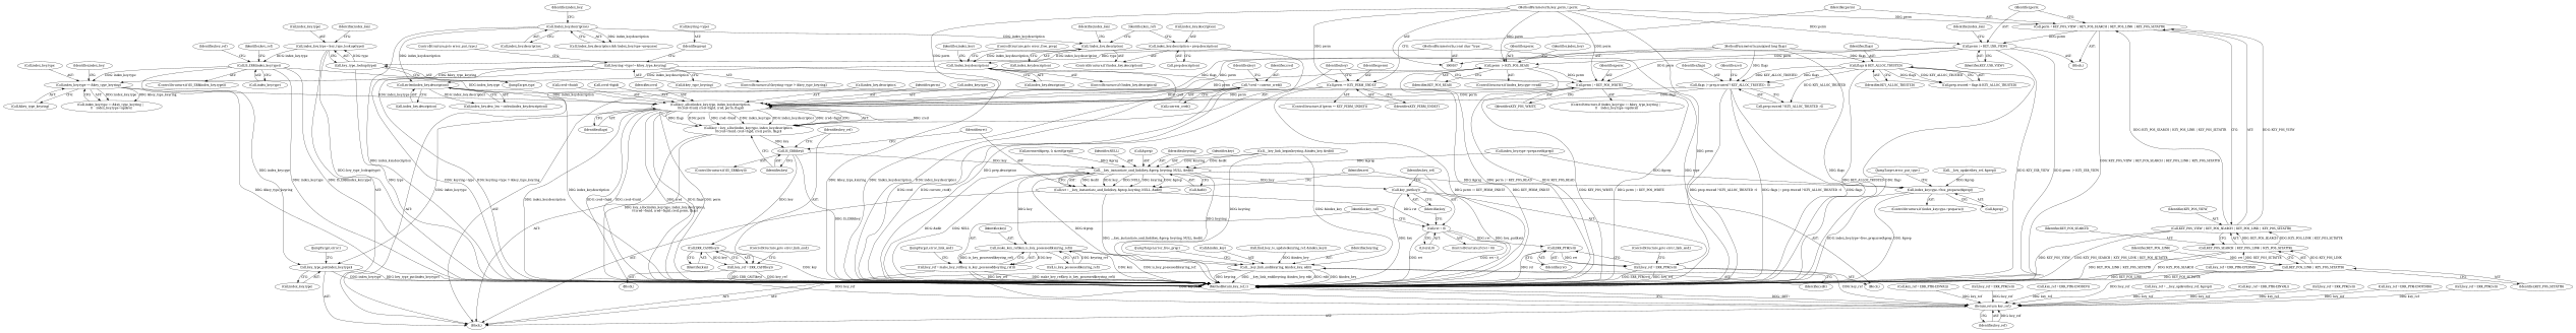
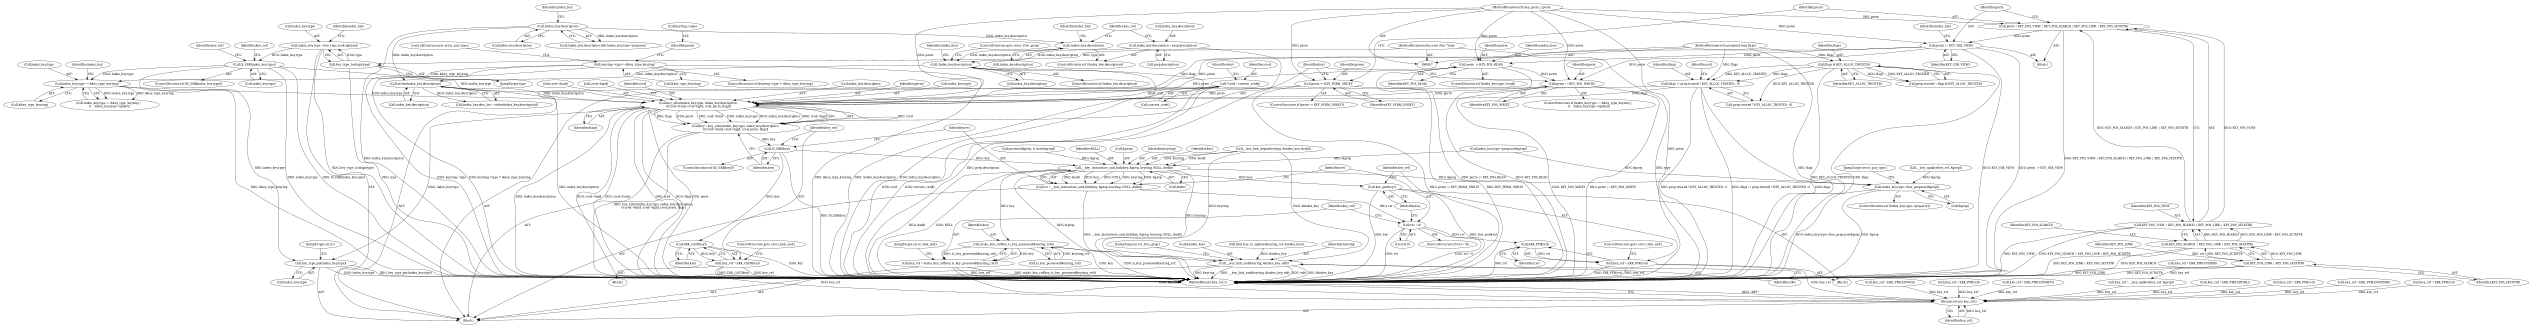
  digraph {
    fontname="Noto Serif"
    node [fontname="Noto Serif"]
    edge [fontname="Noto Serif"]
    n1 [label="(Call,key_alloc(index_key.type, index_key.description,\n\t\t\tcred->fsuid, cred->fsgid, cred, perm, flags))"]
    n2 [label="(Call,key = key_alloc(index_key.type, index_key.description,\n\t\t\tcred->fsuid, cred->fsgid, cred, perm, flags))"]
    n3 [label="(Call,key_type_put(index_key.type))"]
    n4 [label="(Identifier,flags)"]
    n5 [label="(MethodReturn,key_ref_t)"]
    n6 [label="(Block,)"]
    n7 [label="(Call,IS_ERR(key))"]
    n8 [label="(Call,index_key.type)"]
    n9 [label="(Return,return key_ref;)"]
    n10 [label="(Call,index_key.type == &key_type_keyring)"]
    n11 [label="(Call,&key_type_keyring)"]
    n12 [label="(Call,index_key.type == &key_type_keyring ||\n\t\t    index_key.type->update)"]
    n13 [label="(Call,IS_ERR(index_key.type))"]
    n14 [label="(ControlStructure,if (IS_ERR(index_key.type)))"]
    n15 [label="(Call,index_key.type)"]
    n16 [label="(Call,index_key.type = key_type_lookup(type))"]
    n17 [label="(Call,key_type_lookup(type))"]
    n18 [label="(JumpTarget,type)"]
    n19 [label="(MethodParameterIn,const char *type)"]
    1000107
    n21 [label="(Call,keyring->type != &key_type_keyring)"]
    n22 [label="(ControlStructure,if (keyring->type != &key_type_keyring))"]
    n23 [label="(Call,&key_type_keyring)"]
    n24 [label="(Call,strlen(index_key.description))"]
    n25 [label="(Call,index_key.desc_len = strlen(index_key.description))"]
    n26 [label="(Call,index_key.description)"]
    n27 [label="(Call,!index_key.description)"]
    n28 [label="(Call,index_key.description)"]
    n29 [label="(ControlStructure,if (!index_key.description))"]
    n30 [label="(Call,!index_key.description)"]
    n31 [label="(ControlStructure,if (!index_key.description))"]
    n32 [label="(Call,index_key.description)"]
    n33 [label="(Call,!index_key.description)"]
    n34 [label="(Call,!index_key.description && !index_key.type->preparse)"]
    n35 [label="(Call,index_key.description)"]
    n36 [label="(Call,index_key.description = prep.description)"]
    n37 [label="(Call,prep.description)"]
    n38 [label="(Call,*cred = current_cred())"]
    n39 [label="(Call,current_cred())"]
    n40 [label="(Call,perm |= KEY_POS_WRITE)"]
    n41 [label="(Identifier,KEY_POS_WRITE)"]
    n42 [label="(ControlStructure,if (index_key.type == &key_type_keyring ||\n\t\t    index_key.type->update))"]
    n43 [label="(Call,perm |= KEY_USR_VIEW)"]
    n44 [label="(Call,perm |= KEY_POS_READ)"]
    n45 [label="(Identifier,KEY_USR_VIEW)"]
    n46 [label="(Block,)"]
    n47 [label="(ControlStructure,if (index_key.type->read))"]
    n48 [label="(Identifier,KEY_POS_READ)"]
    n49 [label="(Call,perm = KEY_POS_VIEW | KEY_POS_SEARCH | KEY_POS_LINK | KEY_POS_SETATTR)"]
    n50 [label="(Call,KEY_POS_VIEW | KEY_POS_SEARCH | KEY_POS_LINK | KEY_POS_SETATTR)"]
    n51 [label="(Call,KEY_POS_SEARCH | KEY_POS_LINK | KEY_POS_SETATTR)"]
    n52 [label="(Call,KEY_POS_LINK | KEY_POS_SETATTR)"]
    n53 [label="(Identifier,KEY_POS_SETATTR)"]
    n54 [label="(MethodParameterIn,key_perm_t perm)"]
    n55 [label="(Call,perm == KEY_PERM_UNDEF)"]
    n56 [label="(ControlStructure,if (perm == KEY_PERM_UNDEF))"]
    n57 [label="(Identifier,KEY_PERM_UNDEF)"]
    n58 [label="(Call,flags |= prep.trusted ? KEY_ALLOC_TRUSTED : 0)"]
    n59 [label="(Call,prep.trusted ? KEY_ALLOC_TRUSTED : 0)"]
    n60 [label="(Call,flags & KEY_ALLOC_TRUSTED)"]
    n61 [label="(Identifier,KEY_ALLOC_TRUSTED)"]
    n62 [label="(Call,prep.trusted = flags & KEY_ALLOC_TRUSTED)"]
    n63 [label="(MethodParameterIn,unsigned long flags)"]
    n64 [label="(Call,ERR_CAST(key))"]
    n65 [label="(Call,__key_instantiate_and_link(key, &prep, keyring, NULL, &edit))"]
    n66 [label="(Identifier,key)"]
    n67 [label="(ControlStructure,if (IS_ERR(key)))"]
    n68 [label="(Call,key_ref = ERR_CAST(key))"]
    n69 [label="(Identifier,key)"]
    n70 [label="(Call,ret = __key_instantiate_and_link(key, &prep, keyring, NULL, &edit))"]
    n71 [label="(Call,key_put(key))"]
    n72 [label="(Call,make_key_ref(key, is_key_possessed(keyring_ref)))"]
    n73 [label="(Call,__key_link_end(keyring, &index_key, edit))"]
    n74 [label="(Call,index_key.type->free_preparse(&prep))"]
    n75 [label="(Call,&edit)"]
    n76 [label="(Block,)"]
    n77 [label="(Identifier,key_ref)"]
    n78 [label="(Call,ret < 0)"]
    n79 [label="(Block,)"]
    n80 [label="(Identifier,key)"]
    n81 [label="(Call,key_ref = make_key_ref(key, is_key_possessed(keyring_ref)))"]
    n82 [label="(Call,is_key_possessed(keyring_ref))"]
    n83 [label="(Identifier,edit)"]
    n84 [label="(Call,&prep)"]
    n85 [label="(ControlStructure,if (index_key.type->preparse))"]
    n86 [label="(Call,ERR_PTR(ret))"]
    n87 [label="(Literal,0)"]
    n88 [label="(ControlStructure,if (ret < 0))"]
    n89 [label="(Call,key_ref = ERR_PTR(ret))"]
    n90 [label="(Identifier,ret)"]
    n91 [label="(Identifier,perm)"]
    n92 [label="(Call,index_key.type)"]
    n93 [label="(Call,index_key.type)"]
    n94 [label="(Identifier,perm)"]
    n95 [label="(JumpTarget,error_put_type:)"]
    n96 [label="(Identifier,flags)"]
    n97 [label="(ControlStructure,goto error_put_type;)"]
    n98 [label="(Identifier,key_ref)"]
    n99 [label="(Identifier,index_key)"]
    n100 [label="(Identifier,index_key)"]
    n101 [label="(Call,keyring->type)"]
    n102 [label="(Identifier,prep)"]
    n103 [label="(Identifier,index_key)"]
    n104 [label="(Call,__key_update(key_ref, &prep))"]
    n105 [label="(Identifier,ret)"]
    n106 [label="(Identifier,key)"]
    n107 [label="(ControlStructure,goto error_link_end;)"]
    n108 [label="(Call,memset(&prep, 0, sizeof(prep)))"]
    n109 [label="(JumpTarget,error_free_prep:)"]
    n110 [label="(Call,key_ref = ERR_PTR(-EINVAL))"]
    n111 [label="(Call,key_ref = __key_update(key_ref, &prep))"]
    n112 [label="(Identifier,key_ref)"]
    n113 [label="(Call,cred->fsuid)"]
    n114 [label="(Call,key_ref = ERR_PTR(-EPERM))"]
    n115 [label="(Identifier,key)"]
    n116 [label="(JumpTarget,error_link_end:)"]
    n117 [label="(Call,&index_key)"]
    n118 [label="(Identifier,ret)"]
    n119 [label="(Call,cred->fsgid)"]
    n120 [label="(Identifier,perm)"]
    n121 [label="(Call,key_ref = ERR_PTR(ret))"]
    n122 [label="(Identifier,perm)"]
    n123 [label="(Identifier,cred)"]
    n124 [label="(Identifier,KEY_POS_SEARCH)"]
    n125 [label="(JumpTarget,error:)"]
    n126 [label="(Identifier,KEY_POS_LINK)"]
    n127 [label="(Identifier,NULL)"]
    n128 [label="(Identifier,cred)"]
    n129 [label="(Call,find_key_to_update(keyring_ref, &index_key))"]
    n130 [label="(Identifier,index_key)"]
    n131 [label="(Call,__key_link_begin(keyring, &index_key, &edit))"]
    n132 [label="(Identifier,key_ref)"]
    n133 [label="(Call,key_ref = ERR_PTR(-ENODEV))"]
    n134 [label="(Identifier,keyring)"]
    n135 [label="(ControlStructure,goto error_link_end;)"]
    n136 [label="(Identifier,index_key)"]
    n137 [label="(Call,index_key.description)"]
    n138 [label="(Call,key_ref = ERR_PTR(-EINVAL))"]
    n139 [label="(Call,index_key.type->preparse(&prep))"]
    n140 [label="(Call,key_ref = ERR_PTR(ret))"]
    n141 [label="(Identifier,perm)"]
    n142 [label="(Identifier,index_key)"]
    n143 [label="(Identifier,index_key)"]
    n144 [label="(Identifier,perm)"]
    n145 [label="(Call,index_key.description)"]
    n146 [label="(Call,index_key.type)"]
    n147 [label="(ControlStructure,goto error_free_prep;)"]
    n148 [label="(Call,key_ref = ERR_PTR(-ENOTDIR))"]
    n149 [label="(Identifier,flags)"]
    n150 [label="(Identifier,key_ref)"]
    n151 [label="(Identifier,key_ref)"]
    n152 [label="(Identifier,ret)"]
    n153 [label="(Identifier,key)"]
    n154 [label="(Call,key_ref = ERR_PTR(ret))"]
    n155 [label="(Identifier,KEY_POS_VIEW)"]
    n156 [label="(Call,&prep)"]
    n157 [label="(Identifier,key_ref)"]
    n158 [label="(Identifier,keyring)"]
    n159 [label="(Identifier,key)"]
    n1 -> n2 [label="AST: "]
    n1 -> n2 [label="DDG: cred"]
    n1 -> n2 [label="DDG: flags"]
    n1 -> n2 [label="DDG: perm"]
    n1 -> n2 [label="DDG: cred->fsuid"]
    n1 -> n2 [label="DDG: index_key.type"]
    n1 -> n2 [label="DDG: index_key.description"]
    n1 -> n2 [label="DDG: cred->fsgid"]
    n1 -> n3 [label="DDG: index_key.type"]
    n1 -> n4 [label="CFG: "]
    n1 -> n5 [label="DDG: index_key.description"]
    n1 -> n5 [label="DDG: cred->fsgid"]
    n1 -> n5 [label="DDG: cred->fsuid"]
    n1 -> n5 [label="DDG: cred"]
    n1 -> n5 [label="DDG: flags"]
    n1 -> n5 [label="DDG: perm"]
    n2 -> n1 [label="CFG: "]
    n2 -> n5 [label="DDG: key_alloc(index_key.type, index_key.description,\n\t\t\tcred->fsuid, cred->fsgid, cred, perm, flags)"]
    n2 -> n6 [label="AST: "]
    n2 -> n7 [label="DDG: key"]
    n3 -> n5 [label="DDG: index_key.type"]
    n3 -> n5 [label="DDG: key_type_put(index_key.type)"]
    n3 -> n6 [label="AST: "]
    n3 -> n8 [label="CFG: "]
    n4 -> n1 [label="AST: "]
    n5 -> n9 [label="CFG: "]
    n7 -> n5 [label="DDG: IS_ERR(key)"]
    n7 -> n64 [label="DDG: key"]
    n7 -> n65 [label="DDG: key"]
    n7 -> n66 [label="CFG: "]
    n7 -> n67 [label="AST: "]
    n8 -> n3 [label="AST: "]
    n9 -> n5 [label="DDG: <RET>"]
    n9 -> n6 [label="AST: "]
    n9 -> n77 [label="CFG: "]
    n10 -> n1 [label="DDG: index_key.type"]
    n10 -> n5 [label="DDG: &key_type_keyring"]
    n10 -> n11 [label="CFG: "]
    n10 -> n12 [label="AST: "]
    n10 -> n12 [label="DDG: index_key.type"]
    n10 -> n12 [label="DDG: &key_type_keyring"]
    n11 -> n10 [label="AST: "]
    n12 -> n10 [label="CFG: "]
    n13 -> n1 [label="DDG: index_key.type"]
    n13 -> n3 [label="DDG: index_key.type"]
    n13 -> n5 [label="DDG: index_key.type"]
    n13 -> n5 [label="DDG: IS_ERR(index_key.type)"]
    n13 -> n10 [label="DDG: index_key.type"]
    n13 -> n14 [label="AST: "]
    n13 -> n15 [label="CFG: "]
    n15 -> n13 [label="AST: "]
    n16 -> n5 [label="DDG: key_type_lookup(type)"]
    n16 -> n6 [label="AST: "]
    n16 -> n13 [label="DDG: index_key.type"]
    n16 -> n17 [label="CFG: "]
    n17 -> n5 [label="DDG: type"]
    n17 -> n16 [label="AST: "]
    n17 -> n16 [label="DDG: type"]
    n17 -> n18 [label="CFG: "]
    n18 -> n17 [label="AST: "]
    n19 -> n5 [label="DDG: type"]
    n19 -> n17 [label="DDG: type"]
    n19 -> 1000107 [label="AST: "]
    n21 -> n5 [label="DDG: keyring->type"]
    n21 -> n5 [label="DDG: keyring->type != &key_type_keyring"]
    n21 -> n5 [label="DDG: &key_type_keyring"]
    n21 -> n10 [label="DDG: &key_type_keyring"]
    n21 -> n22 [label="AST: "]
    n21 -> n23 [label="CFG: "]
    n23 -> n21 [label="AST: "]
    n24 -> n1 [label="DDG: index_key.description"]
    n24 -> n5 [label="DDG: index_key.description"]
    n24 -> n25 [label="AST: "]
    n24 -> n25 [label="DDG: index_key.description"]
    n24 -> n26 [label="CFG: "]
    n25 -> n24 [label="CFG: "]
    n26 -> n24 [label="AST: "]
    n27 -> n5 [label="DDG: !index_key.description"]
    n27 -> n5 [label="DDG: index_key.description"]
    n27 -> n24 [label="DDG: index_key.description"]
    n27 -> n28 [label="CFG: "]
    n27 -> n29 [label="AST: "]
    n28 -> n27 [label="AST: "]
    n30 -> n27 [label="DDG: index_key.description"]
    n30 -> n31 [label="AST: "]
    n30 -> n32 [label="CFG: "]
    n32 -> n30 [label="AST: "]
    n33 -> n5 [label="DDG: index_key.description"]
    n33 -> n24 [label="DDG: index_key.description"]
    n33 -> n30 [label="DDG: index_key.description"]
    n33 -> n34 [label="AST: "]
    n33 -> n34 [label="DDG: index_key.description"]
    n33 -> n35 [label="CFG: "]
    n34 -> n33 [label="CFG: "]
    n35 -> n33 [label="AST: "]
    n36 -> n5 [label="DDG: prep.description"]
    n36 -> n27 [label="DDG: index_key.description"]
    n36 -> n31 [label="AST: "]
    n36 -> n37 [label="CFG: "]
    n37 -> n36 [label="AST: "]
    n38 -> n1 [label="DDG: cred"]
    n38 -> n5 [label="DDG: cred"]
    n38 -> n5 [label="DDG: current_cred()"]
    n38 -> n6 [label="AST: "]
    n38 -> n39 [label="CFG: "]
    n39 -> n38 [label="AST: "]
    n40 -> n1 [label="DDG: perm"]
    n40 -> n5 [label="DDG: perm |= KEY_POS_WRITE"]
    n40 -> n5 [label="DDG: KEY_POS_WRITE"]
    n40 -> n41 [label="CFG: "]
    n40 -> n42 [label="AST: "]
    n41 -> n40 [label="AST: "]
    n43 -> n1 [label="DDG: perm"]
    n43 -> n5 [label="DDG: KEY_USR_VIEW"]
    n43 -> n5 [label="DDG: perm |= KEY_USR_VIEW"]
    n43 -> n40 [label="DDG: perm"]
    n43 -> n44 [label="DDG: perm"]
    n43 -> n45 [label="CFG: "]
    n43 -> n46 [label="AST: "]
    n44 -> n1 [label="DDG: perm"]
    n44 -> n5 [label="DDG: perm |= KEY_POS_READ"]
    n44 -> n5 [label="DDG: KEY_POS_READ"]
    n44 -> n40 [label="DDG: perm"]
    n44 -> n47 [label="AST: "]
    n44 -> n48 [label="CFG: "]
    n45 -> n43 [label="AST: "]
    n48 -> n44 [label="AST: "]
    n49 -> n5 [label="DDG: KEY_POS_VIEW | KEY_POS_SEARCH | KEY_POS_LINK | KEY_POS_SETATTR"]
    n49 -> n43 [label="DDG: perm"]
    n49 -> n46 [label="AST: "]
    n49 -> n50 [label="CFG: "]
    n50 -> n5 [label="DDG: KEY_POS_VIEW"]
    n50 -> n5 [label="DDG: KEY_POS_SEARCH | KEY_POS_LINK | KEY_POS_SETATTR"]
    n50 -> n49 [label="AST: "]
    n50 -> n49 [label="DDG: KEY_POS_VIEW"]
    n50 -> n49 [label="DDG: KEY_POS_SEARCH | KEY_POS_LINK | KEY_POS_SETATTR"]
    n50 -> n51 [label="CFG: "]
    n51 -> n5 [label="DDG: KEY_POS_LINK | KEY_POS_SETATTR"]
    n51 -> n5 [label="DDG: KEY_POS_SEARCH"]
    n51 -> n50 [label="AST: "]
    n51 -> n50 [label="DDG: KEY_POS_SEARCH"]
    n51 -> n50 [label="DDG: KEY_POS_LINK | KEY_POS_SETATTR"]
    n51 -> n52 [label="CFG: "]
    n52 -> n5 [label="DDG: KEY_POS_LINK"]
    n52 -> n5 [label="DDG: KEY_POS_SETATTR"]
    n52 -> n51 [label="AST: "]
    n52 -> n51 [label="DDG: KEY_POS_LINK"]
    n52 -> n51 [label="DDG: KEY_POS_SETATTR"]
    n52 -> n53 [label="CFG: "]
    n53 -> n52 [label="AST: "]
    n54 -> n1 [label="DDG: perm"]
    n54 -> n5 [label="DDG: perm"]
    n54 -> 1000107 [label="AST: "]
    n54 -> n40 [label="DDG: perm"]
    n54 -> n43 [label="DDG: perm"]
    n54 -> n44 [label="DDG: perm"]
    n54 -> n49 [label="DDG: perm"]
    n54 -> n55 [label="DDG: perm"]
    n55 -> n1 [label="DDG: perm"]
    n55 -> n5 [label="DDG: perm == KEY_PERM_UNDEF"]
    n55 -> n5 [label="DDG: KEY_PERM_UNDEF"]
    n55 -> n56 [label="AST: "]
    n55 -> n57 [label="CFG: "]
    n57 -> n55 [label="AST: "]
    n58 -> n1 [label="DDG: flags"]
    n58 -> n5 [label="DDG: flags"]
    n58 -> n5 [label="DDG: prep.trusted ? KEY_ALLOC_TRUSTED : 0"]
    n58 -> n5 [label="DDG: flags |= prep.trusted ? KEY_ALLOC_TRUSTED : 0"]
    n58 -> n6 [label="AST: "]
    n58 -> n59 [label="CFG: "]
    n59 -> n58 [label="AST: "]
    n60 -> n5 [label="DDG: KEY_ALLOC_TRUSTED"]
    n60 -> n5 [label="DDG: flags"]
    n60 -> n58 [label="DDG: flags"]
    n60 -> n58 [label="DDG: KEY_ALLOC_TRUSTED"]
    n60 -> n59 [label="DDG: KEY_ALLOC_TRUSTED"]
    n60 -> n61 [label="CFG: "]
    n60 -> n62 [label="AST: "]
    n60 -> n62 [label="DDG: flags"]
    n60 -> n62 [label="DDG: KEY_ALLOC_TRUSTED"]
    n61 -> n60 [label="AST: "]
    n62 -> n60 [label="CFG: "]
    n63 -> n1 [label="DDG: flags"]
    n63 -> n5 [label="DDG: flags"]
    n63 -> 1000107 [label="AST: "]
    n63 -> n58 [label="DDG: flags"]
    n63 -> n60 [label="DDG: flags"]
    n64 -> n5 [label="DDG: key"]
    n64 -> n68 [label="AST: "]
    n64 -> n68 [label="DDG: key"]
    n64 -> n69 [label="CFG: "]
    n65 -> n5 [label="DDG: &edit"]
    n65 -> n5 [label="DDG: NULL"]
    n65 -> n5 [label="DDG: &prep"]
    n65 -> n70 [label="AST: "]
    n65 -> n70 [label="DDG: &edit"]
    n65 -> n70 [label="DDG: key"]
    n65 -> n70 [label="DDG: NULL"]
    n65 -> n70 [label="DDG: keyring"]
    n65 -> n70 [label="DDG: &prep"]
    n65 -> n71 [label="DDG: key"]
    n65 -> n72 [label="DDG: key"]
    n65 -> n73 [label="DDG: keyring"]
    n65 -> n74 [label="DDG: &prep"]
    n65 -> n75 [label="CFG: "]
    n66 -> n2 [label="CFG: "]
    n66 -> n7 [label="AST: "]
    n68 -> n5 [label="DDG: ERR_CAST(key)"]
    n68 -> n5 [label="DDG: key_ref"]
    n68 -> n9 [label="DDG: key_ref"]
    n68 -> n64 [label="CFG: "]
    n68 -> n76 [label="AST: "]
    n69 -> n64 [label="AST: "]
    n70 -> n5 [label="DDG: __key_instantiate_and_link(key, &prep, keyring, NULL, &edit)"]
    n70 -> n6 [label="AST: "]
    n70 -> n65 [label="CFG: "]
    n70 -> n78 [label="DDG: ret"]
    n71 -> n5 [label="DDG: key"]
    n71 -> n5 [label="DDG: key_put(key)"]
    n71 -> n79 [label="AST: "]
    n71 -> n80 [label="CFG: "]
    n72 -> n5 [label="DDG: is_key_possessed(keyring_ref)"]
    n72 -> n5 [label="DDG: key"]
    n72 -> n81 [label="AST: "]
    n72 -> n81 [label="DDG: key"]
    n72 -> n81 [label="DDG: is_key_possessed(keyring_ref)"]
    n72 -> n82 [label="CFG: "]
    n73 -> n5 [label="DDG: __key_link_end(keyring, &index_key, edit)"]
    n73 -> n5 [label="DDG: edit"]
    n73 -> n5 [label="DDG: &index_key"]
    n73 -> n5 [label="DDG: keyring"]
    n73 -> n6 [label="AST: "]
    n73 -> n83 [label="CFG: "]
    n74 -> n5 [label="DDG: index_key.type->free_preparse(&prep)"]
    n74 -> n5 [label="DDG: &prep"]
    n74 -> n84 [label="CFG: "]
    n74 -> n85 [label="AST: "]
    n75 -> n65 [label="AST: "]
    n77 -> n9 [label="AST: "]
    n77 -> n9 [label="DDG: key_ref"]
    n78 -> n5 [label="DDG: ret < 0"]
    n78 -> n5 [label="DDG: ret"]
    n78 -> n86 [label="DDG: ret"]
    n78 -> n87 [label="CFG: "]
    n78 -> n88 [label="AST: "]
    n80 -> n71 [label="AST: "]
    n80 -> n78 [label="CFG: "]
    n81 -> n5 [label="DDG: make_key_ref(key, is_key_possessed(keyring_ref))"]
    n81 -> n5 [label="DDG: key_ref"]
    n81 -> n6 [label="AST: "]
    n81 -> n9 [label="DDG: key_ref"]
    n81 -> n72 [label="CFG: "]
    n82 -> n72 [label="AST: "]
    n82 -> n72 [label="DDG: keyring_ref"]
    n83 -> n73 [label="AST: "]
    n84 -> n74 [label="AST: "]
    n86 -> n5 [label="DDG: ret"]
    n86 -> n89 [label="AST: "]
    n86 -> n89 [label="DDG: ret"]
    n86 -> n90 [label="CFG: "]
    n87 -> n78 [label="AST: "]
    n89 -> n5 [label="DDG: ERR_PTR(ret)"]
    n89 -> n5 [label="DDG: key_ref"]
    n89 -> n9 [label="DDG: key_ref"]
    n89 -> n79 [label="AST: "]
    n89 -> n86 [label="CFG: "]
    n90 -> n86 [label="AST: "]
    n91 -> n49 [label="AST: "]
    n91 -> n55 [label="CFG: "]
    n92 -> n10 [label="AST: "]
    n93 -> n16 [label="AST: "]
    n94 -> n55 [label="AST: "]
    n95 -> n74 [label="CFG: "]
    n96 -> n60 [label="AST: "]
    n97 -> n21 [label="CFG: "]
    n98 -> n7 [label="CFG: "]
    n98 -> n68 [label="AST: "]
    n99 -> n43 [label="CFG: "]
    n100 -> n10 [label="CFG: "]
    n101 -> n102 [label="AST: "]
    n102 -> n21 [label="CFG: "]
    n103 -> n30 [label="CFG: "]
    n104 -> n74 [label="DDG: &prep"]
    n105 -> n58 [label="CFG: "]
    n106 -> n72 [label="AST: "]
    n107 -> n68 [label="CFG: "]
    n108 -> n65 [label="DDG: &prep"]
    n109 -> n73 [label="CFG: "]
    n110 -> n9 [label="DDG: key_ref"]
    n111 -> n9 [label="DDG: key_ref"]
    n112 -> n13 [label="CFG: "]
    n113 -> n1 [label="AST: "]
-   n114 -> n9 [label="DDG: key_ref"]
+   n114 -> n111 [label="DDG: key_ref"]
    n115 -> n38 [label="CFG: "]
    n116 -> n81 [label="CFG: "]
    n117 -> n73 [label="AST: "]
    n118 -> n70 [label="CFG: "]
    n118 -> n78 [label="AST: "]
    n119 -> n1 [label="AST: "]
    n120 -> n43 [label="AST: "]
    n120 -> n49 [label="CFG: "]
    n121 -> n9 [label="DDG: key_ref"]
    n122 -> n40 [label="AST: "]
    n123 -> n1 [label="AST: "]
    n124 -> n51 [label="AST: "]
    n125 -> n3 [label="CFG: "]
    n126 -> n52 [label="DDG: ret"]
    n127 -> n65 [label="AST: "]
    n128 -> n38 [label="AST: "]
    n129 -> n73 [label="DDG: &index_key"]
    n130 -> n27 [label="CFG: "]
    n131 -> n65 [label="DDG: keyring"]
    n131 -> n65 [label="DDG: &edit"]
    n131 -> n73 [label="DDG: keyring"]
    n131 -> n73 [label="DDG: &index_key"]
    n132 -> n13 [label="CFG: "]
    n133 -> n9 [label="DDG: key_ref"]
    n134 -> n73 [label="AST: "]
    n135 -> n89 [label="CFG: "]
    n136 -> n33 [label="CFG: "]
    n137 -> n1 [label="AST: "]
    n138 -> n9 [label="DDG: key_ref"]
    n139 -> n65 [label="DDG: &prep"]
    n139 -> n74 [label="DDG: &prep"]
    n140 -> n9 [label="DDG: key_ref"]
    n141 -> n1 [label="AST: "]
    n142 -> n44 [label="CFG: "]
    n143 -> n16 [label="CFG: "]
    n144 -> n44 [label="AST: "]
    n145 -> n36 [label="AST: "]
    n146 -> n1 [label="AST: "]
    n147 -> n27 [label="CFG: "]
    n148 -> n9 [label="DDG: key_ref"]
    n149 -> n58 [label="AST: "]
    n150 -> n30 [label="CFG: "]
    n150 -> n36 [label="CFG: "]
    n151 -> n71 [label="CFG: "]
    n151 -> n89 [label="AST: "]
    n152 -> n7 [label="CFG: "]
    n152 -> n70 [label="AST: "]
    n153 -> n2 [label="AST: "]
    n153 -> n40 [label="CFG: "]
    n153 -> n55 [label="CFG: "]
    n154 -> n9 [label="DDG: key_ref"]
    n155 -> n50 [label="AST: "]
    n156 -> n65 [label="AST: "]
    n157 -> n78 [label="CFG: "]
    n157 -> n81 [label="AST: "]
    n158 -> n65 [label="AST: "]
    n159 -> n65 [label="AST: "]
  }
